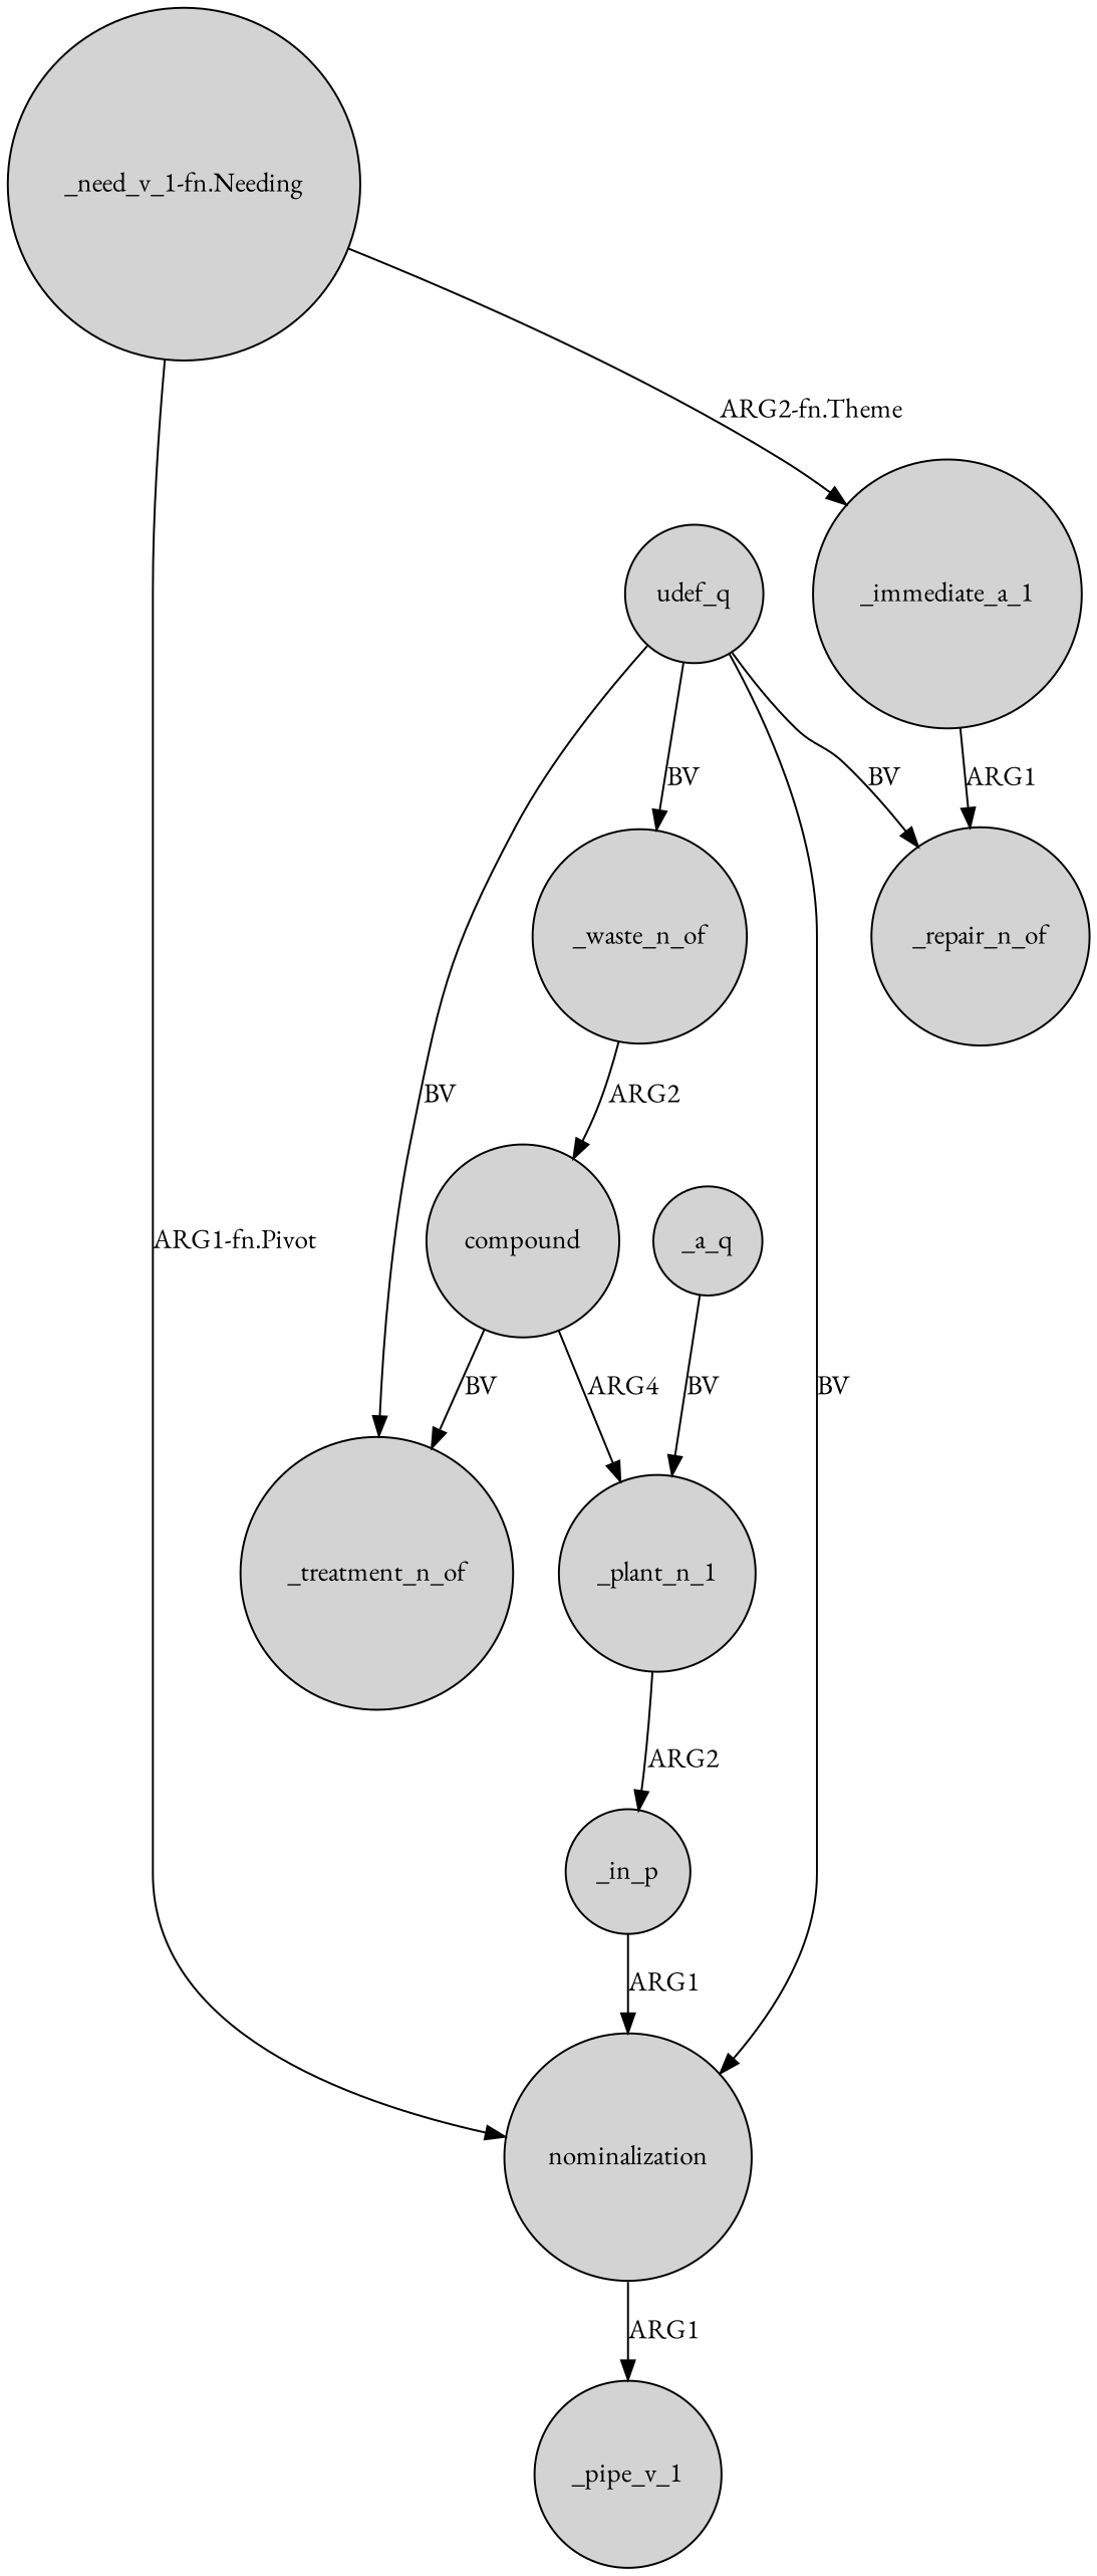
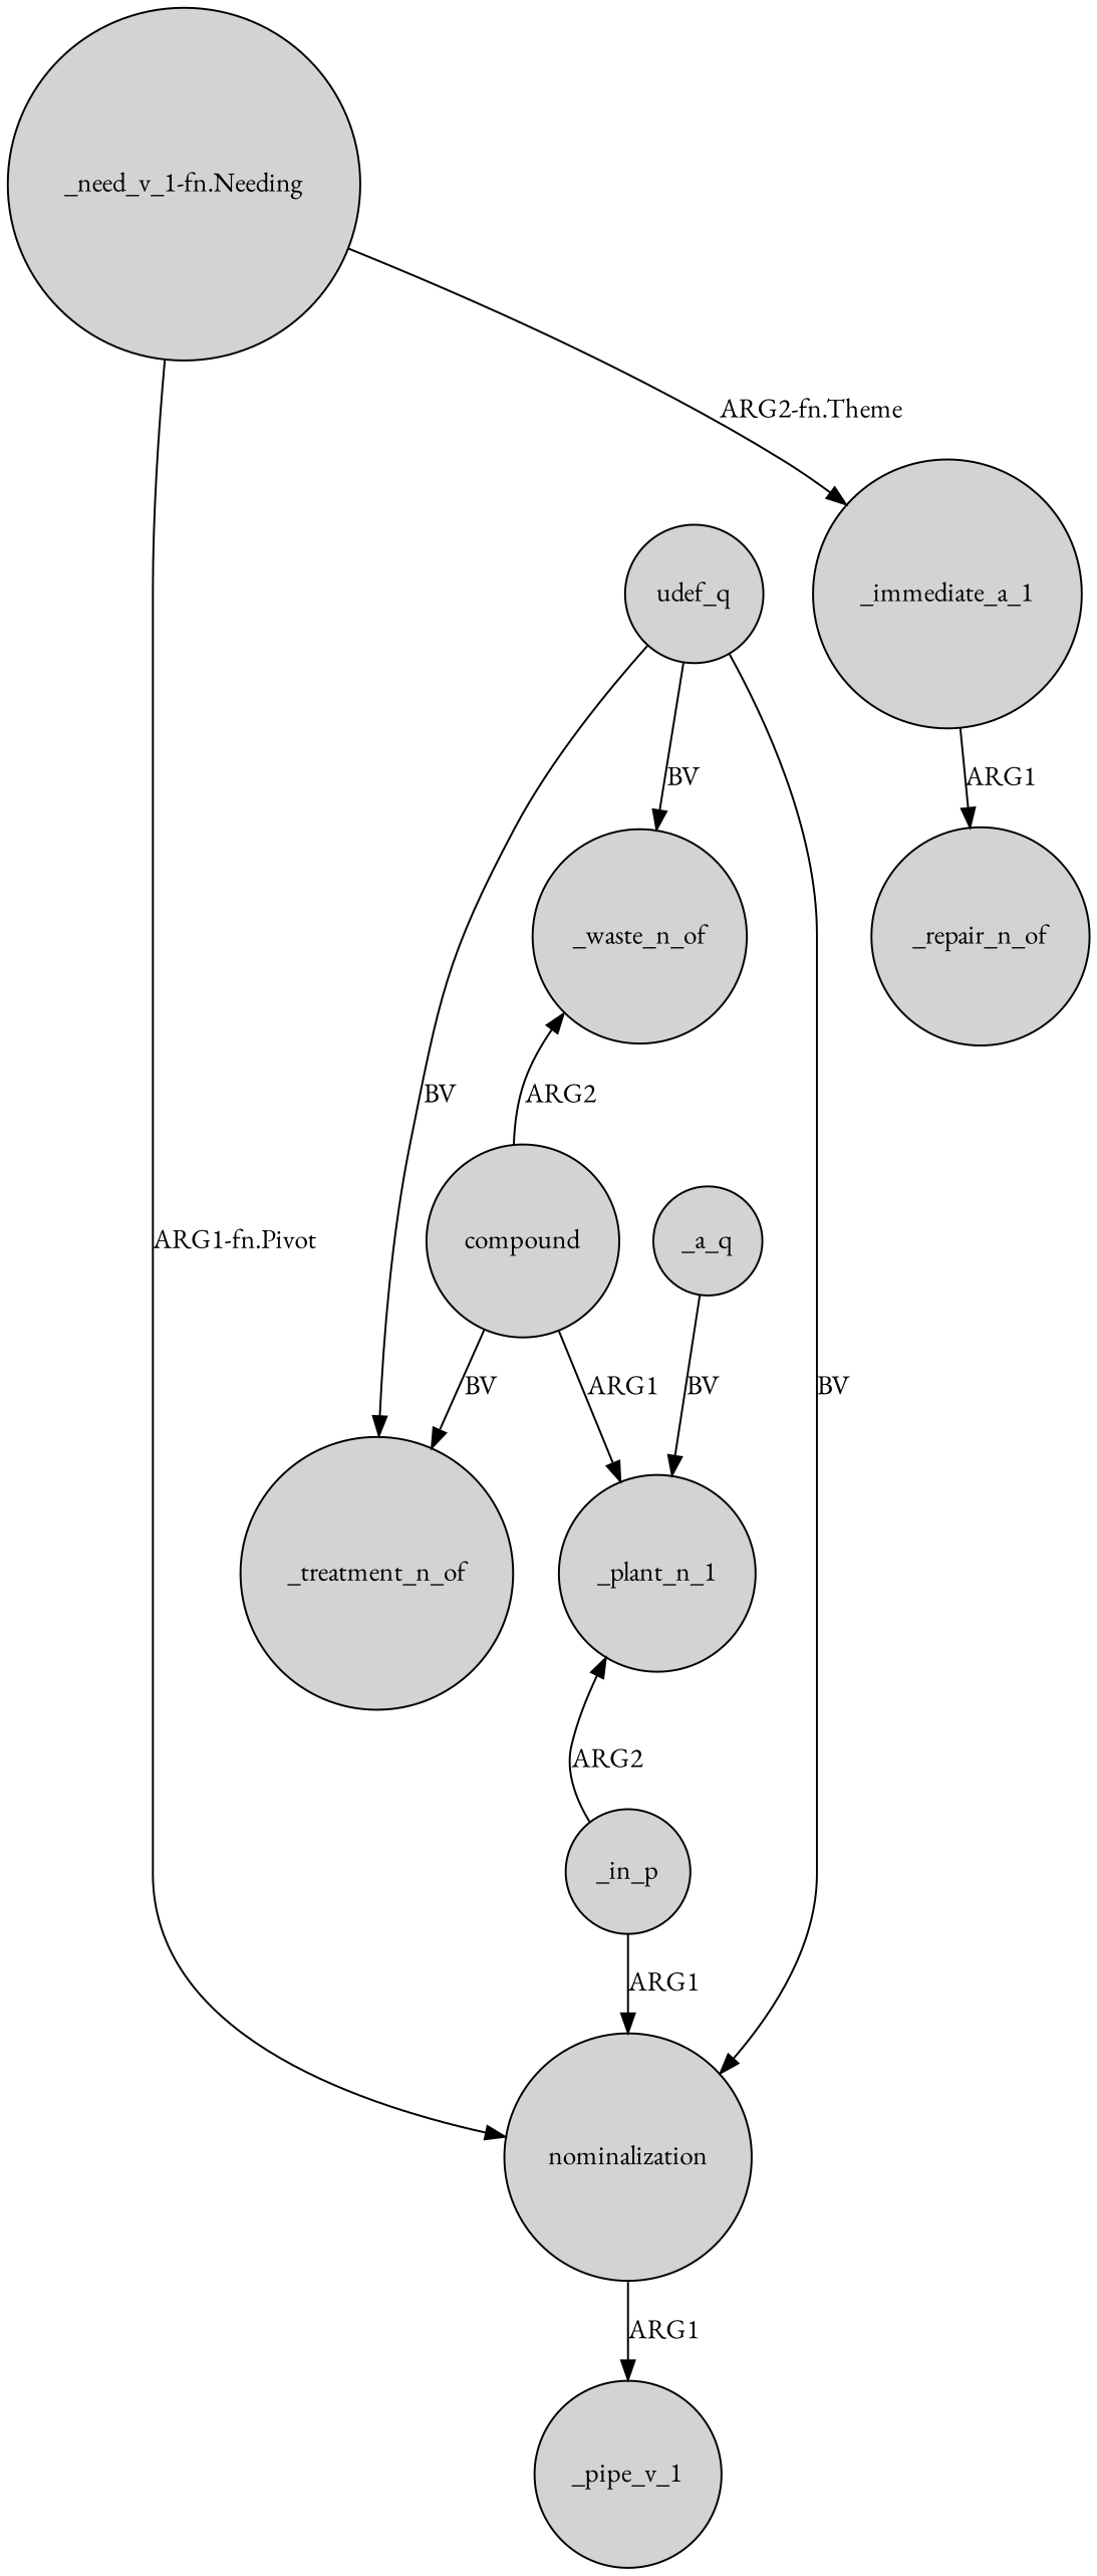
  digraph {
    fontname="EB Garamond"
    node [fontname="EB Garamond" shape=circle style=filled]
    edge [fontname="EB Garamond"]
    "_need_v_1-fn.Needing"
    nominalization
    _immediate_a_1
    _pipe_v_1
    udef_q
    _repair_n_of
    _waste_n_of
    _treatment_n_of
    compound
    _plant_n_1
    _in_p
    _a_q
    "_need_v_1-fn.Needing" -> nominalization [label="ARG1-fn.Pivot"]
    "_need_v_1-fn.Needing" -> _immediate_a_1 [label="ARG2-fn.Theme"]
    nominalization -> _pipe_v_1 [label=ARG1]
    _immediate_a_1 -> _repair_n_of [label=ARG1]
    udef_q -> nominalization [label=BV]
-   udef_q -> _repair_n_of [label=BV]
    udef_q -> _waste_n_of [label=BV]
    udef_q -> _treatment_n_of [label=BV]
-   _waste_n_of -> compound [label=ARG2]
+   compound -> _waste_n_of [label=ARG2]
    compound -> _treatment_n_of [label=BV]
-   compound -> _plant_n_1 [label=ARG4]
+   compound -> _plant_n_1 [label=ARG1]
    _in_p -> nominalization [label=ARG1]
-   _plant_n_1 -> _in_p [label=ARG2]
+   _in_p -> _plant_n_1 [label=ARG2]
    _a_q -> _plant_n_1 [label=BV]
  }
